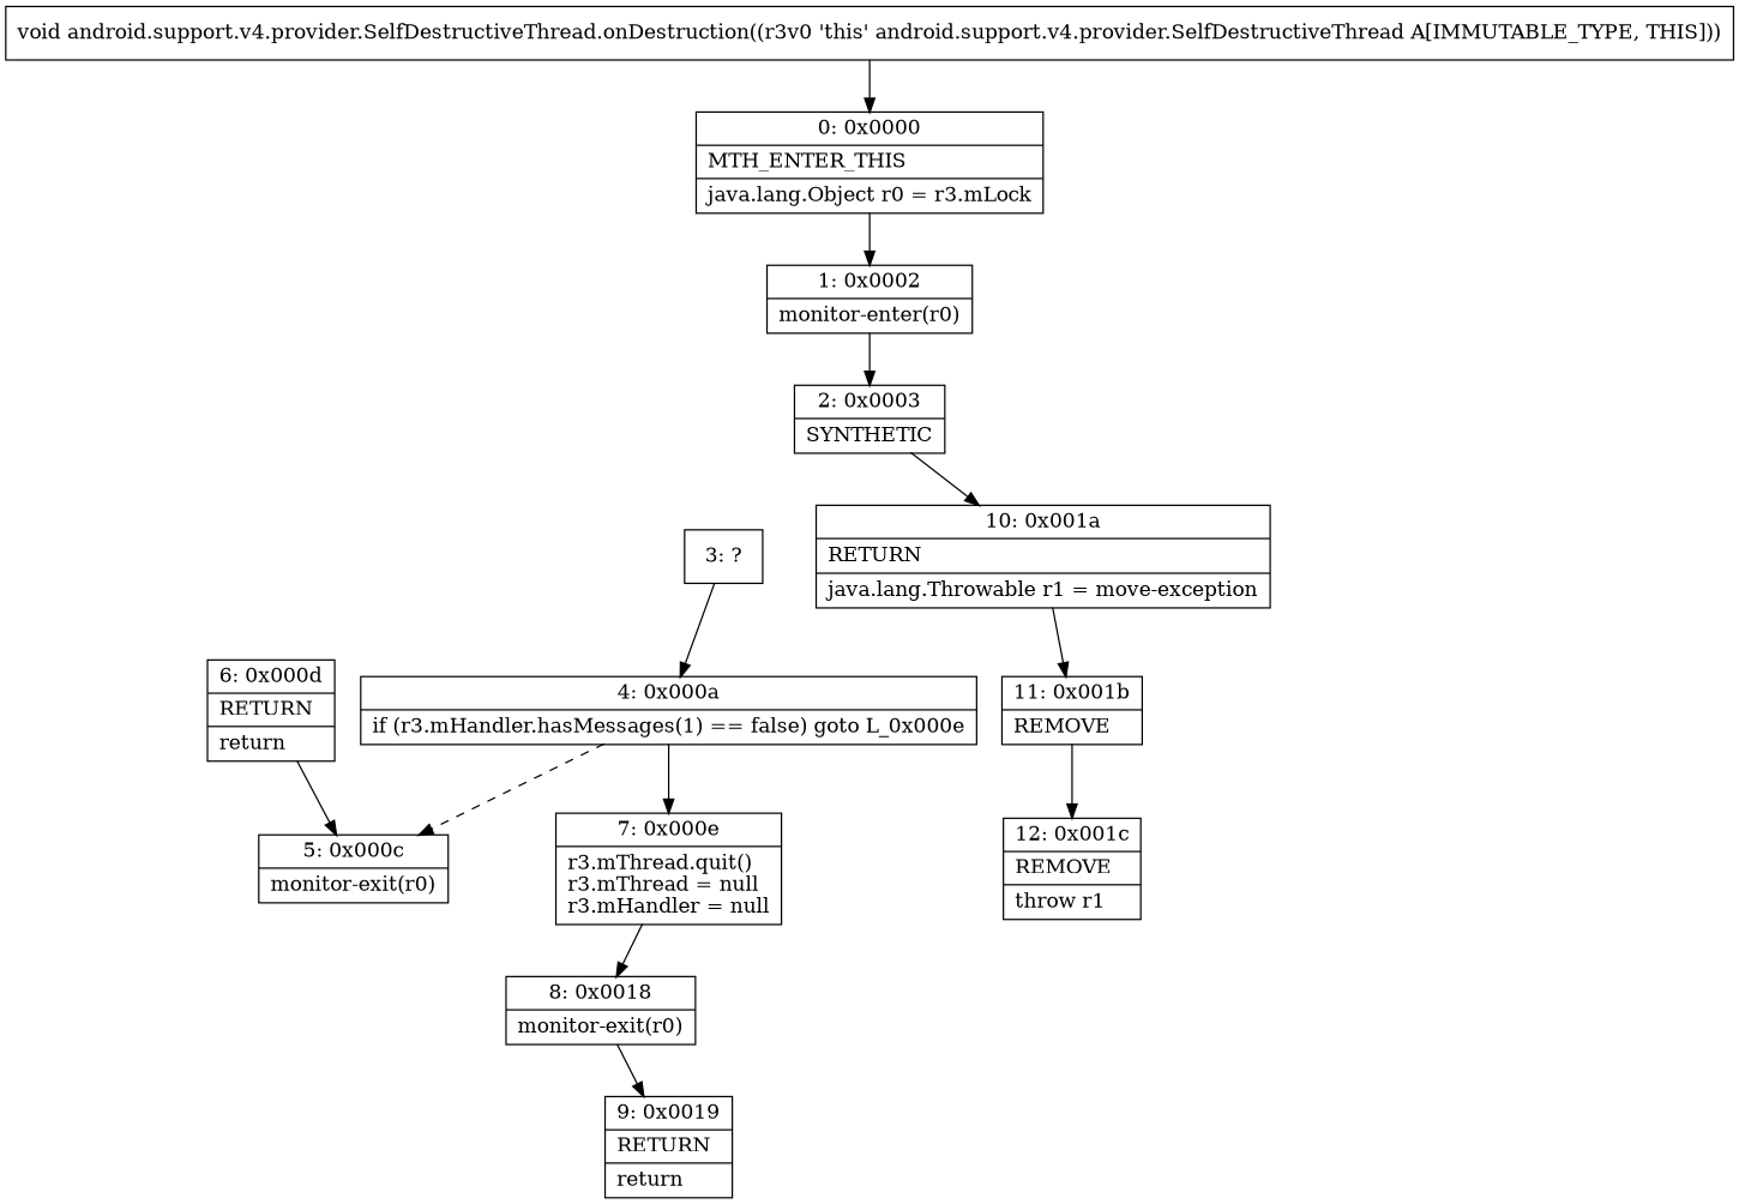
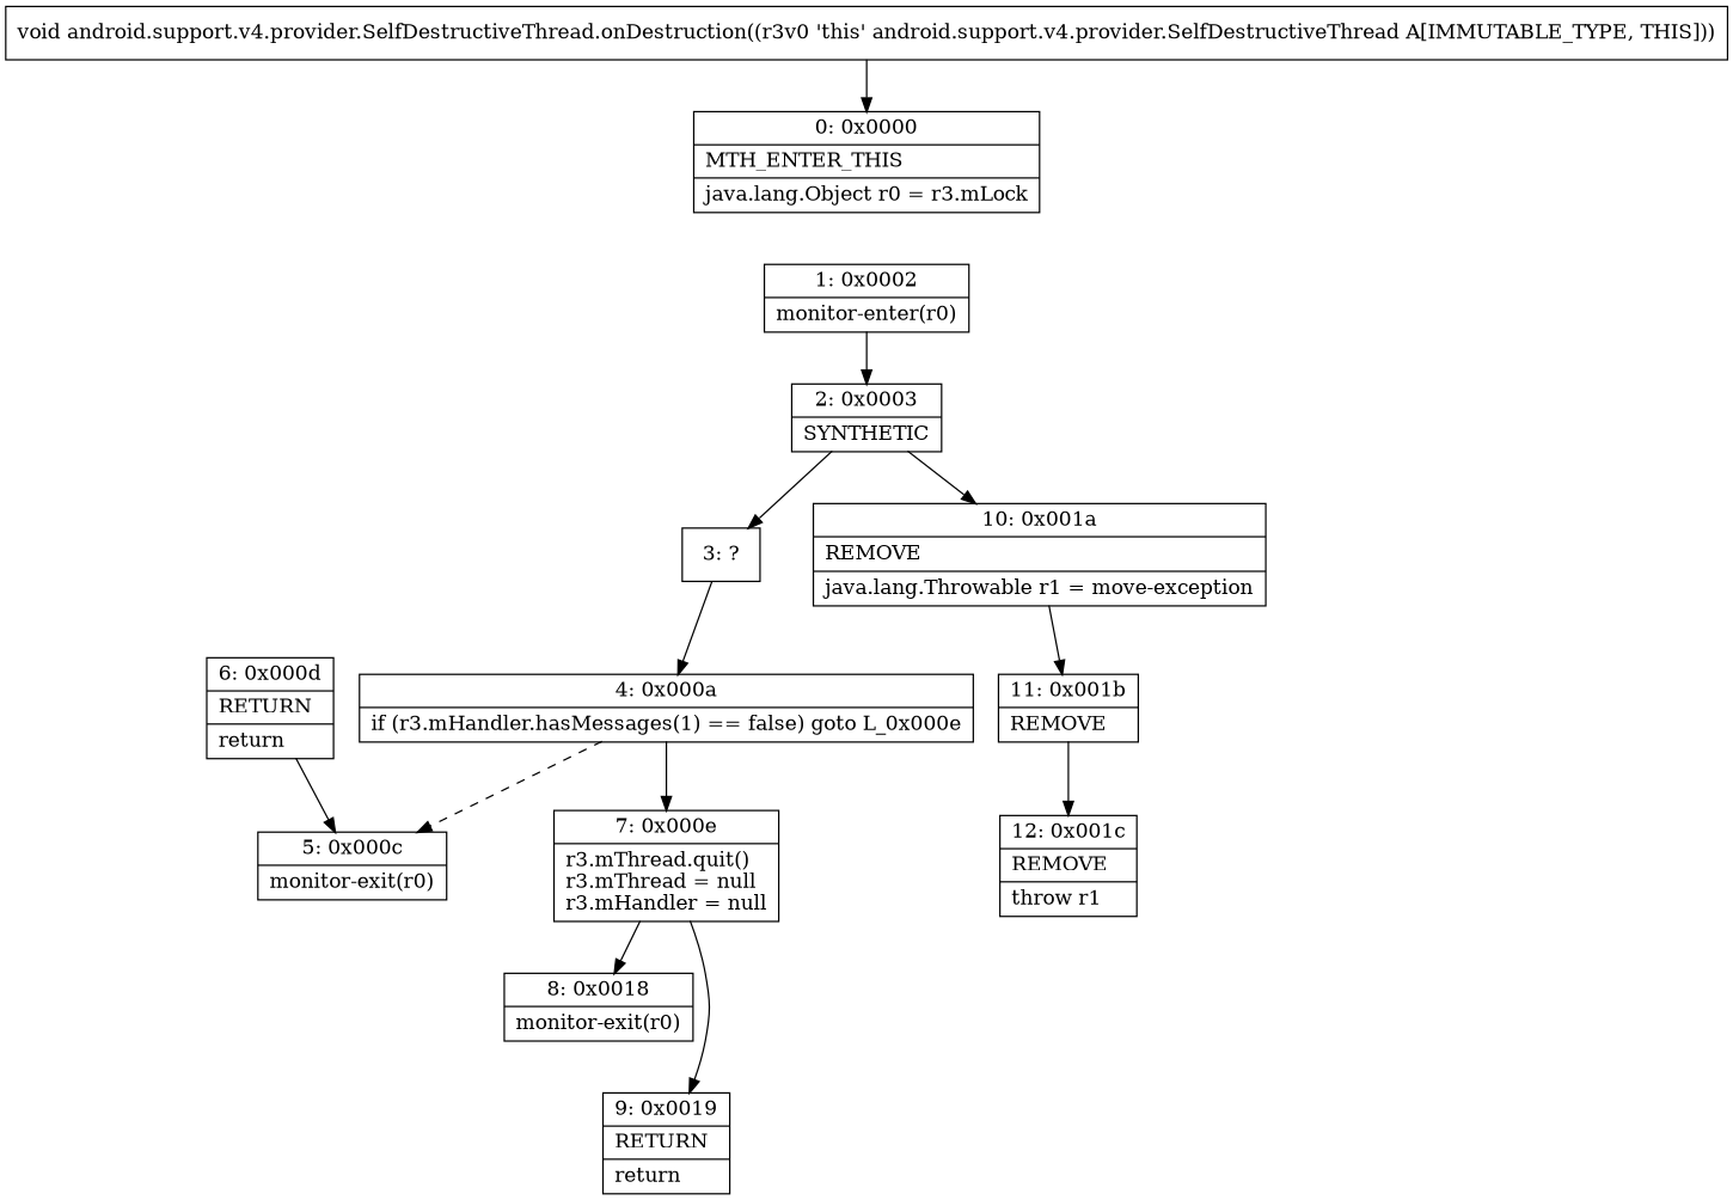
  digraph {
    node [shape=record]
    n1 [label="{0\:\ 0x0000|MTH_ENTER_THIS\l|java.lang.Object r0 = r3.mLock\l}"]
    n2 [label="{1\:\ 0x0002|monitor\-enter(r0)\l}"]
    n3 [label="{2\:\ 0x0003|SYNTHETIC\l}"]
    n4 [label="{3\:\ ?}"]
-   n5 [label="{10\:\ 0x001a|RETURN\l|java.lang.Throwable r1 = move\-exception\l}"]
+   n5 [label="{10\:\ 0x001a|REMOVE\l|java.lang.Throwable r1 = move\-exception\l}"]
    n6 [label="{4\:\ 0x000a|if (r3.mHandler.hasMessages(1) == false) goto L_0x000e\l}"]
    n7 [label="{11\:\ 0x001b|REMOVE\l}"]
    n8 [label="{5\:\ 0x000c|monitor\-exit(r0)\l}"]
    n9 [label="{7\:\ 0x000e|r3.mThread.quit()\lr3.mThread = null\lr3.mHandler = null\l}"]
    n10 [label="{8\:\ 0x0018|monitor\-exit(r0)\l}"]
    n11 [label="{6\:\ 0x000d|RETURN\l|return\l}"]
    n12 [label="{9\:\ 0x0019|RETURN\l|return\l}"]
    n13 [label="{12\:\ 0x001c|REMOVE\l|throw r1\l}"]
    n14 [label="{void android.support.v4.provider.SelfDestructiveThread.onDestruction((r3v0 'this' android.support.v4.provider.SelfDestructiveThread A[IMMUTABLE_TYPE, THIS])) }"]
-   n1 -> n2
    n2 -> n3
+   n3 -> n4
    n3 -> n5
    n4 -> n6
    n5 -> n7
    n6 -> n8 [style=dashed]
    n6 -> n9
    n7 -> n13
    n9 -> n10
-   n10 -> n12
+   n9 -> n12
    n11 -> n8
    n14 -> n1
  }
